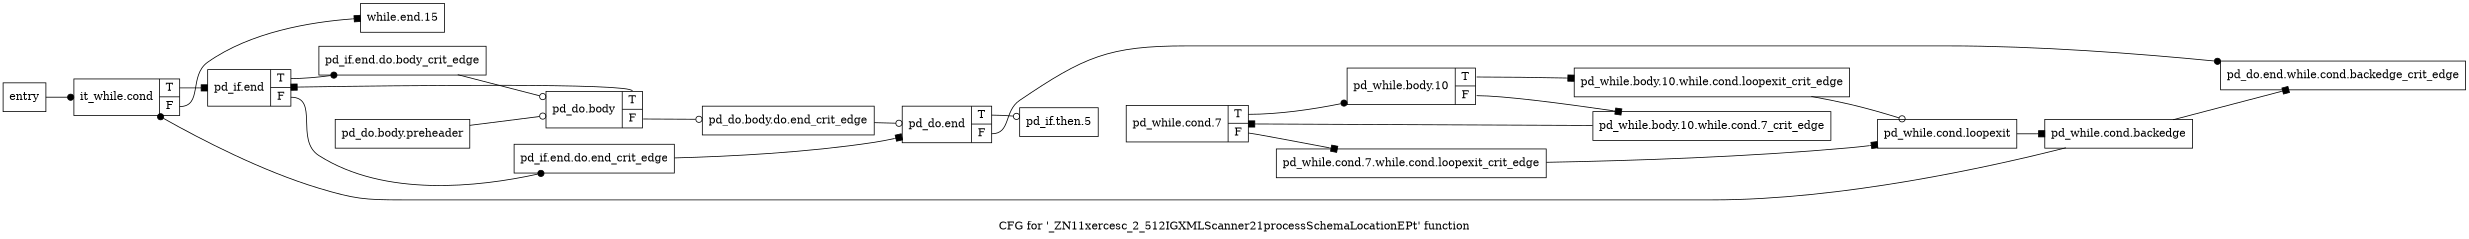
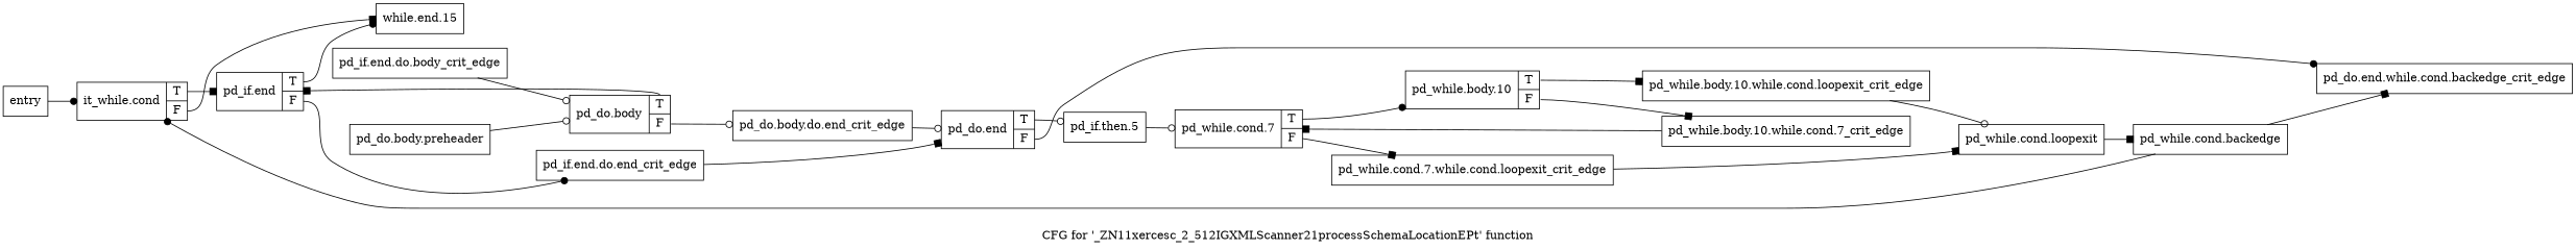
  digraph {
    label="CFG for '_ZN11xercesc_2_512IGXMLScanner21processSchemaLocationEPt' function"
    rankdir=LR
    node [shape=record]
    edge [arrowhead=box]
    n1 [label="{entry}"]
    n2 [label="{it_while.cond|{<s0>T|<s1>F}}"]
    n3 [label="{while.end.15}"]
    n4 [label="{pd_if.end|{<s0>T|<s1>F}}"]
    n5 [label="{pd_do.body.preheader}"]
    n6 [label="{pd_do.body|{<s0>T|<s1>F}}"]
    n7 [label="{pd_while.cond.loopexit}"]
    n8 [label="{pd_while.cond.backedge}"]
    n9 [label="{pd_do.end.while.cond.backedge_crit_edge}"]
    n10 [label="{pd_do.body.do.end_crit_edge}"]
    n11 [label="{pd_if.end.do.body_crit_edge}"]
    n12 [label="{pd_if.end.do.end_crit_edge}"]
    n13 [label="{pd_do.end|{<s0>T|<s1>F}}"]
    n14 [label="{pd_if.then.5}"]
    n15 [label="{pd_while.cond.7|{<s0>T|<s1>F}}"]
    n16 [label="{pd_while.body.10|{<s0>T|<s1>F}}"]
    n17 [label="{pd_while.cond.7.while.cond.loopexit_crit_edge}"]
    n18 [label="{pd_while.body.10.while.cond.loopexit_crit_edge}"]
    n19 [label="{pd_while.body.10.while.cond.7_crit_edge}"]
    n1 -> n2 [arrowhead=dot]
    n2 -> n3 [tailport=s1]
    n2 -> n4 [tailport=s0]
-   n4 -> n11 [arrowhead=dot tailport=s0]
+   n4 -> n3 [arrowhead=dot tailport=s0]
    n4 -> n12 [arrowhead=dot tailport=s1]
    n5 -> n6 [arrowhead=odot]
    n6 -> n4 [tailport=s0]
    n6 -> n10 [arrowhead=odot tailport=s1]
    n7 -> n8
    n8 -> n2 [arrowhead=dot]
    n8 -> n9
    n10 -> n13 [arrowhead=odot]
    n11 -> n6 [arrowhead=odot]
    n12 -> n13
    n13 -> n9 [arrowhead=dot tailport=s1]
    n13 -> n14 [arrowhead=odot tailport=s0]
+   n14 -> n15 [arrowhead=odot]
    n15 -> n16 [arrowhead=dot tailport=s0]
    n15 -> n17 [tailport=s1]
    n16 -> n18 [tailport=s0]
    n16 -> n19 [tailport=s1]
    n17 -> n7
    n18 -> n7 [arrowhead=odot]
    n19 -> n15
  }
